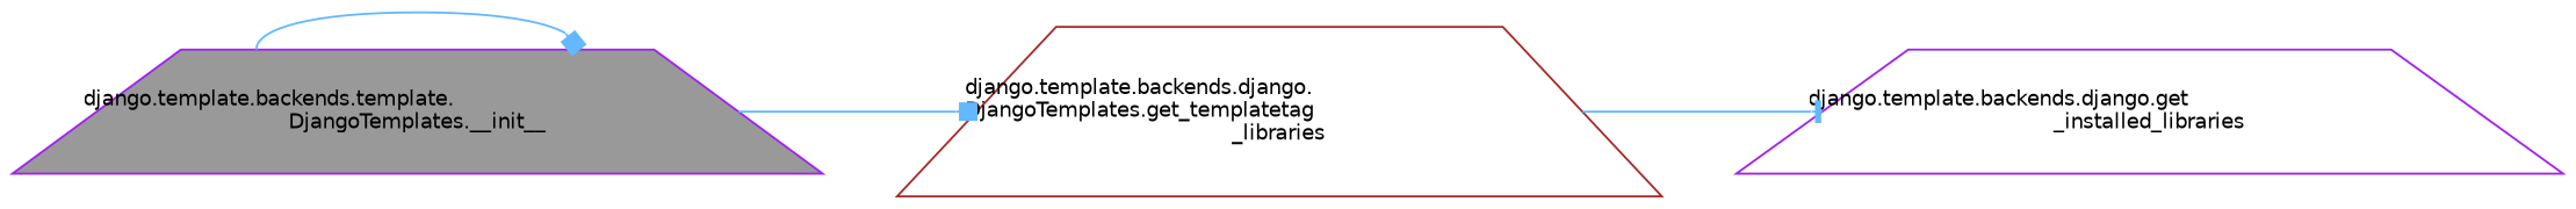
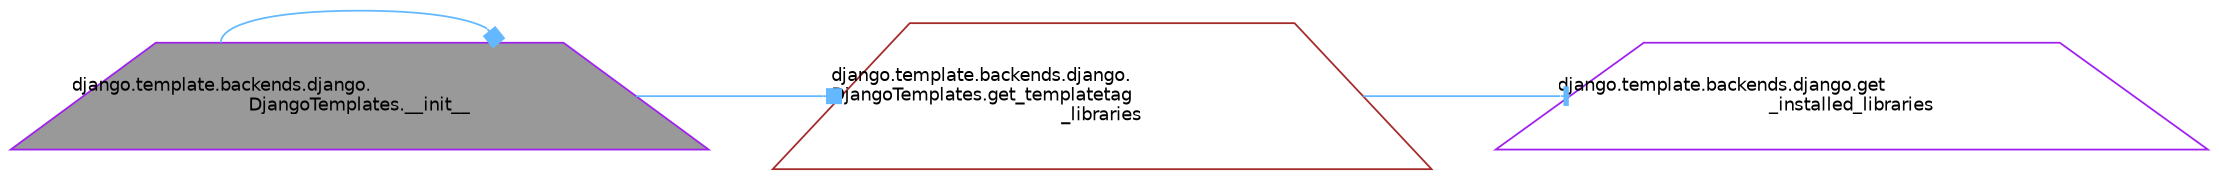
  digraph {
    rankdir=LR
    node [color=purple fillcolor=white fontname=Helvetica fontsize=10 shape=trapezium style=filled]
    edge [color=steelblue1 fontname=Helvetica fontsize=10 labelfontname=Helvetica labelfontsize=10 style=solid arrowhead=box]
-   n1 [fillcolor=grey60 fontcolor=black height=0.2 label="django.template.backends.template.\lDjangoTemplates.__init__" width=0.4]
+   n1 [fillcolor=grey60 fontcolor=black height=0.2 label="django.template.backends.django.\lDjangoTemplates.__init__" width=0.4]
    n2 [color=brown height=0.2 label="django.template.backends.django.\lDjangoTemplates.get_templatetag\l_libraries" width=0.4]
    n3 [height=0.2 label="django.template.backends.django.get\l_installed_libraries" width=0.4]
    n1 -> n1
    n1 -> n2
    n2 -> n3 [arrowhead=tee]
  }
